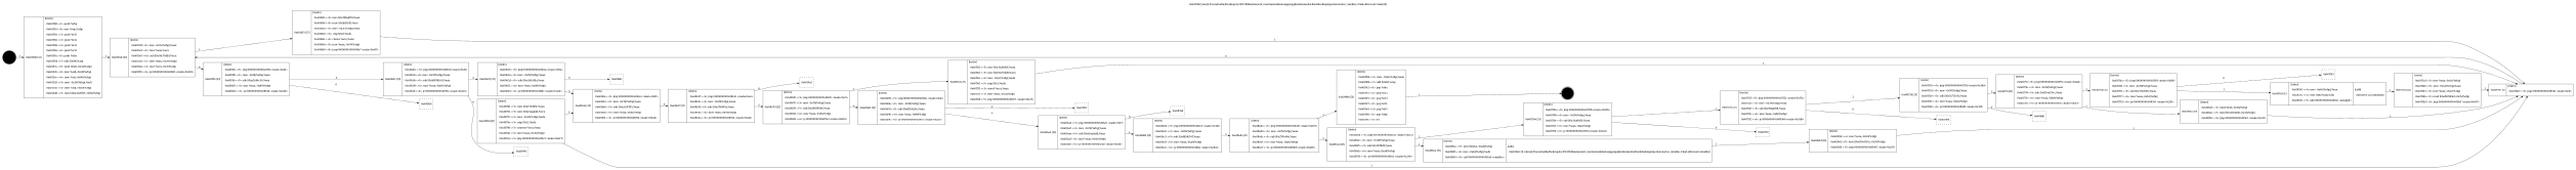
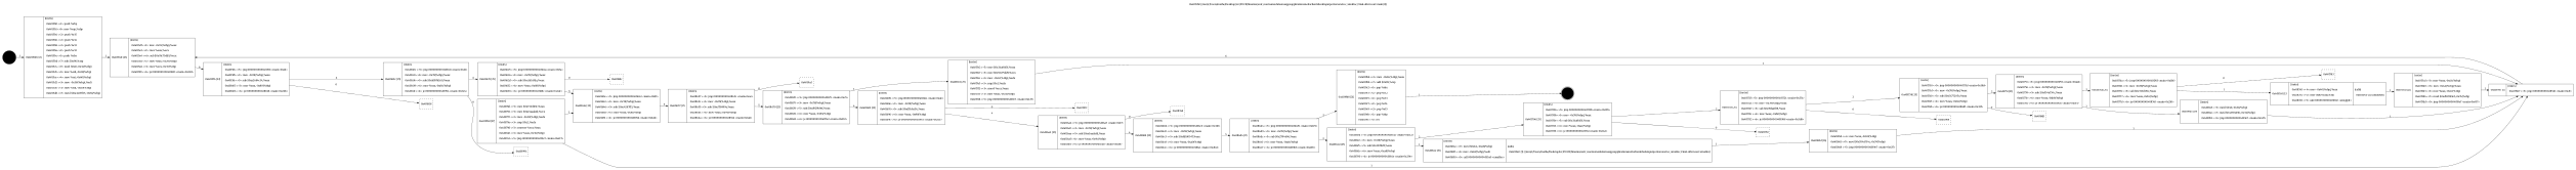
  digraph {
    fontname=Merriweather
    label="0x4015b0 (/mnt/c/Users/mathe/Desktop/tcc/POCII/binaries/extr_reactosmodulesrosappsapplicationsnettsclientrdesktopuiportsxxxwin.c_xmalloc_Final-ollvm.out::main(0))"
    labelloc=t
    rankdir=LR
    node [fontname=Merriweather shape=record]
    edge [fontname=Merriweather]
    Entry [fillcolor=black height=0.3 shape=circle style=filled width=0.3]
    n2 [label="{\n     0x4015b0 [47]\l\n     | [instrs]\l\n     &nbsp;&nbsp;0x4015b0 \<+1\>: push %rbp\l\n     &nbsp;&nbsp;0x4015b1 \<+3\>: mov %rsp,%rbp\l\n     &nbsp;&nbsp;0x4015b4 \<+2\>: push %r15\l\n     &nbsp;&nbsp;0x4015b6 \<+2\>: push %r14\l\n     &nbsp;&nbsp;0x4015b8 \<+2\>: push %r13\l\n     &nbsp;&nbsp;0x4015ba \<+2\>: push %r12\l\n     &nbsp;&nbsp;0x4015bc \<+1\>: push %rbx\l\n     &nbsp;&nbsp;0x4015bd \<+7\>: sub $0x98,%rsp\l\n     &nbsp;&nbsp;0x4015c4 \<+7\>: movl $0x0,-0x34(%rbp)\l\n     &nbsp;&nbsp;0x4015cb \<+3\>: mov %edi,-0x38(%rbp)\l\n     &nbsp;&nbsp;0x4015ce \<+4\>: mov %rsi,-0x40(%rbp)\l\n     &nbsp;&nbsp;0x4015d2 \<+3\>: mov -0x38(%rbp),%edi\l\n     &nbsp;&nbsp;0x4015d5 \<+3\>: mov %edi,-0x30(%rbp)\l\n     &nbsp;&nbsp;0x4015d8 \<+7\>: movl $0xc4287f15,-0x74(%rbp)\l\n  }"]
    n3 [label="{\n     0x4015df [23]\l\n     | [instrs]\l\n     &nbsp;&nbsp;0x4015df \<+3\>: mov -0x74(%rbp),%eax\l\n     &nbsp;&nbsp;0x4015e2 \<+2\>: mov %eax,%ecx\l\n     &nbsp;&nbsp;0x4015e4 \<+6\>: sub $0x91c75dd9,%ecx\l\n     &nbsp;&nbsp;0x4015ea \<+3\>: mov %eax,-0x78(%rbp)\l\n     &nbsp;&nbsp;0x4015ed \<+3\>: mov %ecx,-0x7c(%rbp)\l\n     &nbsp;&nbsp;0x4015f0 \<+6\>: je 0000000000401833 \<main+0x283\>\l\n  }"]
-   n4 [label="{\n     0x401833 [27]\l\n     | [instrs]\l\n     &nbsp;&nbsp;0x401833 \<+5\>: mov $0x39ba8f91,%eax\l\n     &nbsp;&nbsp;0x401838 \<+5\>: mov $0x1fcffaf5,%ecx\l\n     &nbsp;&nbsp;0x40183d \<+3\>: mov -0x2c(%rbp),%edx\l\n     &nbsp;&nbsp;0x401840 \<+3\>: cmp $0x0,%edx\l\n     &nbsp;&nbsp;0x401843 \<+3\>: cmove %ecx,%eax\l\n     &nbsp;&nbsp;0x401846 \<+3\>: mov %eax,-0x74(%rbp)\l\n     &nbsp;&nbsp;0x401849 \<+5\>: jmp 00000000004019e7 \<main+0x437\>\l\n  }"]
    n5 [label="{\n     0x4015f6 [22]\l\n     | [instrs]\l\n     &nbsp;&nbsp;0x4015f6 \<+5\>: jmp 00000000004015fb \<main+0x4b\>\l\n     &nbsp;&nbsp;0x4015fb \<+3\>: mov -0x78(%rbp),%eax\l\n     &nbsp;&nbsp;0x4015fe \<+5\>: sub $0xa2684c34,%eax\l\n     &nbsp;&nbsp;0x401603 \<+3\>: mov %eax,-0x80(%rbp)\l\n     &nbsp;&nbsp;0x401606 \<+6\>: je 0000000000401818 \<main+0x268\>\l\n  }"]
    n6 [label="{\n     0x4019e7 [5]\l\n     | [instrs]\l\n     &nbsp;&nbsp;0x4019e7 \<+5\>: jmp 00000000004015df \<main+0x2f\>\l\n  }"]
    n7 [label="{\n     0x401818\l\n  }" style=dashed]
    n8 [label="{\n     0x40160c [25]\l\n     | [instrs]\l\n     &nbsp;&nbsp;0x40160c \<+5\>: jmp 0000000000401611 \<main+0x61\>\l\n     &nbsp;&nbsp;0x401611 \<+3\>: mov -0x78(%rbp),%eax\l\n     &nbsp;&nbsp;0x401614 \<+5\>: sub $0xb3b7b260,%eax\l\n     &nbsp;&nbsp;0x401619 \<+6\>: mov %eax,-0x84(%rbp)\l\n     &nbsp;&nbsp;0x40161f \<+6\>: je 0000000000401994 \<main+0x3e4\>\l\n  }"]
    n9 [label="{\n     0x401994\l\n  }" style=dashed]
    n10 [label="{\n     0x401625 [25]\l\n     | [instrs]\l\n     &nbsp;&nbsp;0x401625 \<+5\>: jmp 000000000040162a \<main+0x7a\>\l\n     &nbsp;&nbsp;0x40162a \<+3\>: mov -0x78(%rbp),%eax\l\n     &nbsp;&nbsp;0x40162d \<+5\>: sub $0xc163a7da,%eax\l\n     &nbsp;&nbsp;0x401632 \<+6\>: mov %eax,-0x88(%rbp)\l\n     &nbsp;&nbsp;0x401638 \<+6\>: je 000000000040188c \<main+0x2dc\>\l\n  }"]
    Exit [fillcolor=black height=0.3 peripheries=2 shape=circle style=filled width=0.3]
    n12 [label="{\n     0x40188c\l\n  }" style=dashed]
    n13 [label="{\n     0x40163e [25]\l\n     | [instrs]\l\n     &nbsp;&nbsp;0x40163e \<+5\>: jmp 0000000000401643 \<main+0x93\>\l\n     &nbsp;&nbsp;0x401643 \<+3\>: mov -0x78(%rbp),%eax\l\n     &nbsp;&nbsp;0x401646 \<+5\>: sub $0xc4287f15,%eax\l\n     &nbsp;&nbsp;0x40164b \<+6\>: mov %eax,-0x8c(%rbp)\l\n     &nbsp;&nbsp;0x401651 \<+6\>: je 000000000040178d \<main+0x1dd\>\l\n  }"]
    n14 [label="{\n     0x40185d [16]\l\n     | [instrs]\l\n     &nbsp;&nbsp;0x40185d \<+4\>: mov %rax,-0x50(%rbp)\l\n     &nbsp;&nbsp;0x401861 \<+7\>: movl $0x554a734c,-0x74(%rbp)\l\n     &nbsp;&nbsp;0x401868 \<+5\>: jmp 00000000004019e7 \<main+0x437\>\l\n  }"]
    n15 [label="{\n     0x401657 [25]\l\n     | [instrs]\l\n     &nbsp;&nbsp;0x401657 \<+5\>: jmp 000000000040165c \<main+0xac\>\l\n     &nbsp;&nbsp;0x40165c \<+3\>: mov -0x78(%rbp),%eax\l\n     &nbsp;&nbsp;0x40165f \<+5\>: sub $0xc7f6999e,%eax\l\n     &nbsp;&nbsp;0x401664 \<+6\>: mov %eax,-0x90(%rbp)\l\n     &nbsp;&nbsp;0x40166a \<+6\>: je 00000000004019cd \<main+0x41d\>\l\n  }"]
    n16 [label="{\n     0x4017cd [21]\l\n     | [instrs]\l\n     &nbsp;&nbsp;0x4017cd \<+3\>: mov %eax,-0x44(%rbp)\l\n     &nbsp;&nbsp;0x4017d0 \<+3\>: mov -0x44(%rbp),%eax\l\n     &nbsp;&nbsp;0x4017d3 \<+3\>: mov %eax,-0x2c(%rbp)\l\n     &nbsp;&nbsp;0x4017d6 \<+7\>: movl $0xd929b9ef,-0x74(%rbp)\l\n     &nbsp;&nbsp;0x4017dd \<+5\>: jmp 00000000004019e7 \<main+0x437\>\l\n  }"]
    n17 [label="{\n     0x40178d [27]\l\n     | [instrs]\l\n     &nbsp;&nbsp;0x40178d \<+5\>: mov $0x713cb19c,%eax\l\n     &nbsp;&nbsp;0x401792 \<+5\>: mov $0xe3aada1d,%ecx\l\n     &nbsp;&nbsp;0x401797 \<+3\>: mov -0x30(%rbp),%edx\l\n     &nbsp;&nbsp;0x40179a \<+3\>: cmp $0x2,%edx\l\n     &nbsp;&nbsp;0x40179d \<+3\>: cmovne %ecx,%eax\l\n     &nbsp;&nbsp;0x4017a0 \<+3\>: mov %eax,-0x74(%rbp)\l\n     &nbsp;&nbsp;0x4017a3 \<+5\>: jmp 00000000004019e7 \<main+0x437\>\l\n  }"]
    n18 [label="{\n     0x4019cd\l\n  }" style=dashed]
    n19 [label="{\n     0x401670 [25]\l\n     | [instrs]\l\n     &nbsp;&nbsp;0x401670 \<+5\>: jmp 0000000000401675 \<main+0xc5\>\l\n     &nbsp;&nbsp;0x401675 \<+3\>: mov -0x78(%rbp),%eax\l\n     &nbsp;&nbsp;0x401678 \<+5\>: sub $0xd929b9ef,%eax\l\n     &nbsp;&nbsp;0x40167d \<+6\>: mov %eax,-0x94(%rbp)\l\n     &nbsp;&nbsp;0x401683 \<+6\>: je 00000000004017e2 \<main+0x232\>\l\n  }"]
    n20 [label="{\n     0x401783\l\n  }" style=dashed]
    n21 [label="{\n     0x4017e2 [27]\l\n     | [instrs]\l\n     &nbsp;&nbsp;0x4017e2 \<+5\>: mov $0x34af663f,%eax\l\n     &nbsp;&nbsp;0x4017e7 \<+5\>: mov $0x91c75dd9,%ecx\l\n     &nbsp;&nbsp;0x4017ec \<+3\>: mov -0x2c(%rbp),%edx\l\n     &nbsp;&nbsp;0x4017ef \<+3\>: cmp $0x1,%edx\l\n     &nbsp;&nbsp;0x4017f2 \<+3\>: cmovl %ecx,%eax\l\n     &nbsp;&nbsp;0x4017f5 \<+3\>: mov %eax,-0x74(%rbp)\l\n     &nbsp;&nbsp;0x4017f8 \<+5\>: jmp 00000000004019e7 \<main+0x437\>\l\n  }"]
    n22 [label="{\n     0x401689 [25]\l\n     | [instrs]\l\n     &nbsp;&nbsp;0x401689 \<+5\>: jmp 000000000040168e \<main+0xde\>\l\n     &nbsp;&nbsp;0x40168e \<+3\>: mov -0x78(%rbp),%eax\l\n     &nbsp;&nbsp;0x401691 \<+5\>: sub $0xdf3ded3c,%eax\l\n     &nbsp;&nbsp;0x401696 \<+6\>: mov %eax,-0x98(%rbp)\l\n     &nbsp;&nbsp;0x40169c \<+6\>: je 000000000040197c \<main+0x3cc\>\l\n  }"]
    n23 [label="{\n     0x4017c0 [13]\l\n     | [instrs]\l\n     &nbsp;&nbsp;0x4017c0 \<+4\>: mov -0x40(%rbp),%rax\l\n     &nbsp;&nbsp;0x4017c4 \<+4\>: mov 0x8(%rax),%rdi\l\n     &nbsp;&nbsp;0x4017c8 \<+5\>: call 0000000000401040 \<atoi@plt\>\l\n     | [calls]\l\n     &nbsp;&nbsp;0x401040 \{1\} (unknown)\l\n  }"]
    n24 [label="{\n     0x40197c\l\n  }" style=dashed]
    n25 [label="{\n     0x4016a2 [25]\l\n     | [instrs]\l\n     &nbsp;&nbsp;0x4016a2 \<+5\>: jmp 00000000004016a7 \<main+0xf7\>\l\n     &nbsp;&nbsp;0x4016a7 \<+3\>: mov -0x78(%rbp),%eax\l\n     &nbsp;&nbsp;0x4016aa \<+5\>: sub $0xe3aada1d,%eax\l\n     &nbsp;&nbsp;0x4016af \<+6\>: mov %eax,-0x9c(%rbp)\l\n     &nbsp;&nbsp;0x4016b5 \<+6\>: je 00000000004017a8 \<main+0x1f8\>\l\n  }"]
    n26 [label="{\n     0x40176a [25]\l\n     | [instrs]\l\n     &nbsp;&nbsp;0x40176a \<+5\>: jmp 000000000040176f \<main+0x1bf\>\l\n     &nbsp;&nbsp;0x40176f \<+3\>: mov -0x78(%rbp),%eax\l\n     &nbsp;&nbsp;0x401772 \<+5\>: sub $0x713cb19c,%eax\l\n     &nbsp;&nbsp;0x401777 \<+6\>: mov %eax,-0xbc(%rbp)\l\n     &nbsp;&nbsp;0x40177d \<+6\>: je 00000000004017c0 \<main+0x210\>\l\n  }"]
    n27 [label="{\n     0x4017a8\l\n  }" style=dashed]
    n28 [label="{\n     0x4016bb [25]\l\n     | [instrs]\l\n     &nbsp;&nbsp;0x4016bb \<+5\>: jmp 00000000004016c0 \<main+0x110\>\l\n     &nbsp;&nbsp;0x4016c0 \<+3\>: mov -0x78(%rbp),%eax\l\n     &nbsp;&nbsp;0x4016c3 \<+5\>: sub $0xfd180547,%eax\l\n     &nbsp;&nbsp;0x4016c8 \<+6\>: mov %eax,-0xa0(%rbp)\l\n     &nbsp;&nbsp;0x4016ce \<+6\>: je 000000000040186d \<main+0x2bd\>\l\n  }"]
    n29 [label="{\n     0x4019a5 [19]\l\n     | [instrs]\l\n     &nbsp;&nbsp;0x4019a5 \<+7\>: movl $0x0,-0x34(%rbp)\l\n     &nbsp;&nbsp;0x4019ac \<+7\>: movl $0x2794696,-0x74(%rbp)\l\n     &nbsp;&nbsp;0x4019b3 \<+5\>: jmp 00000000004019e7 \<main+0x437\>\l\n  }"]
    n30 [label="{\n     0x4016d4 [25]\l\n     | [instrs]\l\n     &nbsp;&nbsp;0x4016d4 \<+5\>: jmp 00000000004016d9 \<main+0x129\>\l\n     &nbsp;&nbsp;0x4016d9 \<+3\>: mov -0x78(%rbp),%eax\l\n     &nbsp;&nbsp;0x4016dc \<+5\>: sub $0x2794696,%eax\l\n     &nbsp;&nbsp;0x4016e1 \<+6\>: mov %eax,-0xa4(%rbp)\l\n     &nbsp;&nbsp;0x4016e7 \<+6\>: je 00000000004019b8 \<main+0x408\>\l\n  }"]
    n31 [label="{\n     0x401751 [25]\l\n     | [instrs]\l\n     &nbsp;&nbsp;0x401751 \<+5\>: jmp 0000000000401756 \<main+0x1a6\>\l\n     &nbsp;&nbsp;0x401756 \<+3\>: mov -0x78(%rbp),%eax\l\n     &nbsp;&nbsp;0x401759 \<+5\>: sub $0x554a734c,%eax\l\n     &nbsp;&nbsp;0x40175e \<+6\>: mov %eax,-0xb8(%rbp)\l\n     &nbsp;&nbsp;0x401764 \<+6\>: je 00000000004019a5 \<main+0x3f5\>\l\n  }"]
    n32 [label="{\n     0x4019b8 [21]\l\n     | [instrs]\l\n     &nbsp;&nbsp;0x4019b8 \<+3\>: mov -0x34(%rbp),%eax\l\n     &nbsp;&nbsp;0x4019bb \<+7\>: add $0x98,%rsp\l\n     &nbsp;&nbsp;0x4019c2 \<+1\>: pop %rbx\l\n     &nbsp;&nbsp;0x4019c3 \<+2\>: pop %r12\l\n     &nbsp;&nbsp;0x4019c5 \<+2\>: pop %r13\l\n     &nbsp;&nbsp;0x4019c7 \<+2\>: pop %r14\l\n     &nbsp;&nbsp;0x4019c9 \<+2\>: pop %r15\l\n     &nbsp;&nbsp;0x4019cb \<+1\>: pop %rbp\l\n     &nbsp;&nbsp;0x4019cc \<+1\>: ret\l\n  }"]
    n33 [label="{\n     0x4016ed [25]\l\n     | [instrs]\l\n     &nbsp;&nbsp;0x4016ed \<+5\>: jmp 00000000004016f2 \<main+0x142\>\l\n     &nbsp;&nbsp;0x4016f2 \<+3\>: mov -0x78(%rbp),%eax\l\n     &nbsp;&nbsp;0x4016f5 \<+5\>: sub $0x1fcffaf5,%eax\l\n     &nbsp;&nbsp;0x4016fa \<+6\>: mov %eax,-0xa8(%rbp)\l\n     &nbsp;&nbsp;0x401700 \<+6\>: je 000000000040184e \<main+0x29e\>\l\n  }"]
    n34 [label="{\n     0x4018df\l\n  }" style=dashed]
    n35 [label="{\n     0x40184e [15]\l\n     | [instrs]\l\n     &nbsp;&nbsp;0x40184e \<+7\>: movl $0x64,-0x48(%rbp)\l\n     &nbsp;&nbsp;0x401855 \<+3\>: mov -0x48(%rbp),%edi\l\n     &nbsp;&nbsp;0x401858 \<+5\>: call 00000000004015a0 \<xmalloc\>\l\n     | [calls]\l\n     &nbsp;&nbsp;0x4015a0 \{1\} (/mnt/c/Users/mathe/Desktop/tcc/POCII/binaries/extr_reactosmodulesrosappsapplicationsnettsclientrdesktopuiportsxxxwin.c_xmalloc_Final-ollvm.out::xmalloc)\l\n  }"]
    n36 [label="{\n     0x401706 [25]\l\n     | [instrs]\l\n     &nbsp;&nbsp;0x401706 \<+5\>: jmp 000000000040170b \<main+0x15b\>\l\n     &nbsp;&nbsp;0x40170b \<+3\>: mov -0x78(%rbp),%eax\l\n     &nbsp;&nbsp;0x40170e \<+5\>: sub $0x34af663f,%eax\l\n     &nbsp;&nbsp;0x401713 \<+6\>: mov %eax,-0xac(%rbp)\l\n     &nbsp;&nbsp;0x401719 \<+6\>: je 00000000004017fd \<main+0x24d\>\l\n  }"]
    n37 [label="{\n     0x401738 [25]\l\n     | [instrs]\l\n     &nbsp;&nbsp;0x401738 \<+5\>: jmp 000000000040173d \<main+0x18d\>\l\n     &nbsp;&nbsp;0x40173d \<+3\>: mov -0x78(%rbp),%eax\l\n     &nbsp;&nbsp;0x401740 \<+5\>: sub $0x5477205e,%eax\l\n     &nbsp;&nbsp;0x401745 \<+6\>: mov %eax,-0xb4(%rbp)\l\n     &nbsp;&nbsp;0x40174b \<+6\>: je 00000000004018df \<main+0x32f\>\l\n  }"]
    n38 [label="{\n     0x40171f [25]\l\n     | [instrs]\l\n     &nbsp;&nbsp;0x40171f \<+5\>: jmp 0000000000401724 \<main+0x174\>\l\n     &nbsp;&nbsp;0x401724 \<+3\>: mov -0x78(%rbp),%eax\l\n     &nbsp;&nbsp;0x401727 \<+5\>: sub $0x39ba8f91,%eax\l\n     &nbsp;&nbsp;0x40172c \<+6\>: mov %eax,-0xb0(%rbp)\l\n     &nbsp;&nbsp;0x401732 \<+6\>: je 0000000000401988 \<main+0x3d8\>\l\n  }"]
    n39 [label="{\n     0x4017fd\l\n  }" style=dashed]
    n40 [label="{\n     0x401988\l\n  }" style=dashed]
    Entry -> n2 [label=" 1"]
    n2 -> n3 [label=" 1"]
-   n3 -> n4 [label=" 1"]
    n3 -> n5 [label=" 6"]
-   n4 -> n6 [label=" 1"]
    n5 -> n7 [label=" 0"]
    n5 -> n8 [label=" 6"]
    n6 -> n3 [label=" 6"]
    n8 -> n9 [label=" 0"]
    n8 -> n10 [label=" 6"]
    n10 -> n12 [label=" 0"]
    n10 -> n13 [label=" 6"]
    n13 -> n15 [label=" 5"]
    n14 -> n6 [label=" 1"]
    n15 -> n18 [label=" 0"]
    n15 -> n19 [label=" 5"]
    n16 -> n6 [label=" 1"]
    n17 -> n6 [label=" 1"]
    n17 -> n13 [label=" 1"]
    n19 -> n21 [label=" 1"]
    n19 -> n22 [label=" 4"]
    n21 -> n6 [label=" 1"]
    n22 -> n24 [label=" 0"]
    n22 -> n25 [label=" 4"]
    n23 -> n16 [label=" 1"]
    n25 -> n27 [label=" 0"]
    n25 -> n28 [label=" 4"]
    n26 -> n20 [label=" 0"]
    n26 -> n23 [label=" 1"]
    n28 -> n30 [label=" 4"]
    n29 -> n6 [label=" 1"]
    n30 -> n32 [label=" 1"]
    n30 -> n33 [label=" 3"]
    n31 -> n26 [label=" 1"]
    n31 -> n29 [label=" 1"]
    n32 -> Exit [label=" 1"]
    n33 -> n35 [label=" 1"]
    n33 -> n36 [label=" 2"]
    n35 -> n14 [label=" 1"]
    n36 -> n38 [label=" 2"]
    n36 -> n39 [label=" 0"]
    n37 -> n31 [label=" 2"]
    n37 -> n34 [label=" 0"]
    n38 -> n37 [label=" 2"]
    n38 -> n40 [label=" 0"]
  }
